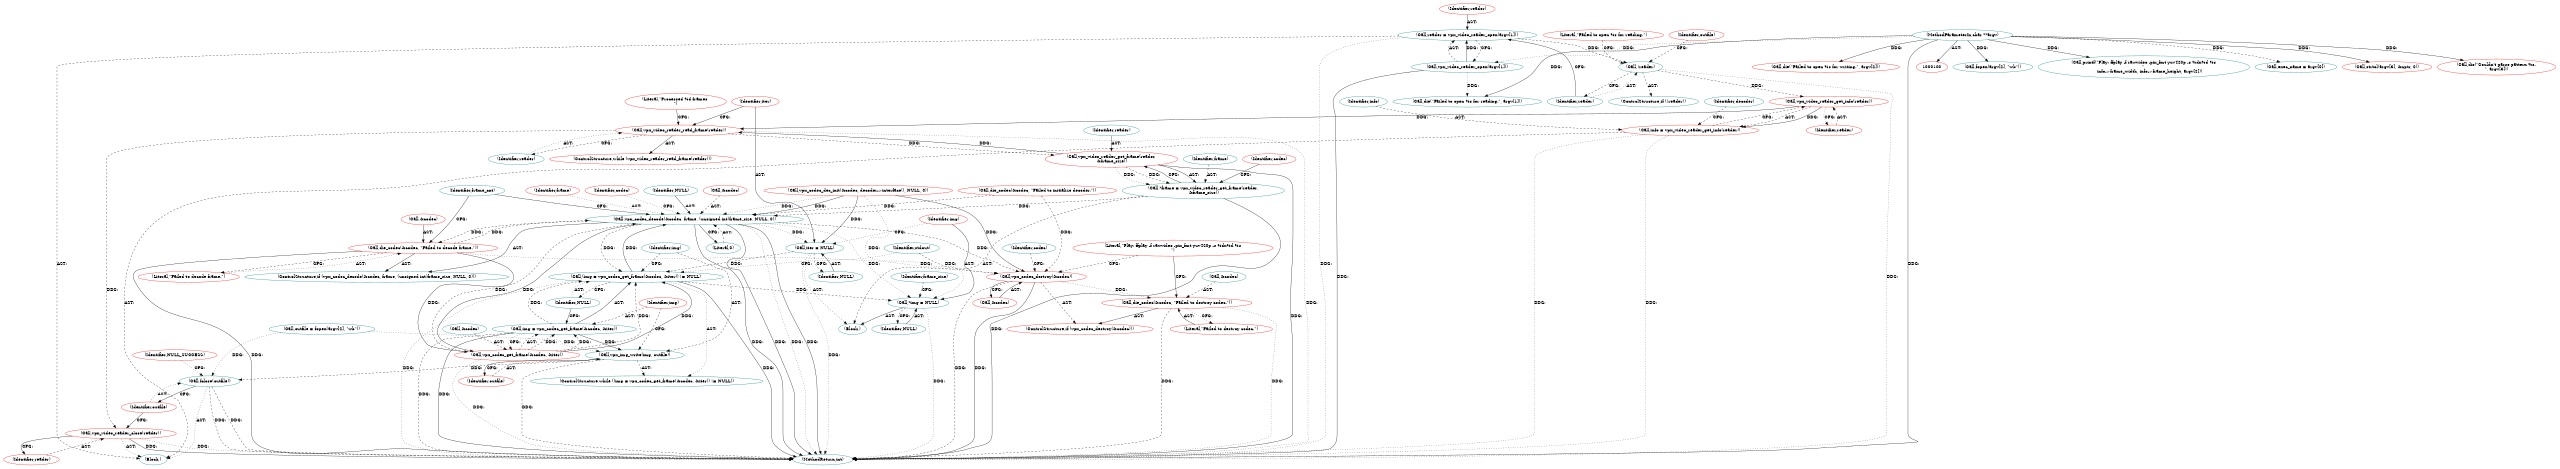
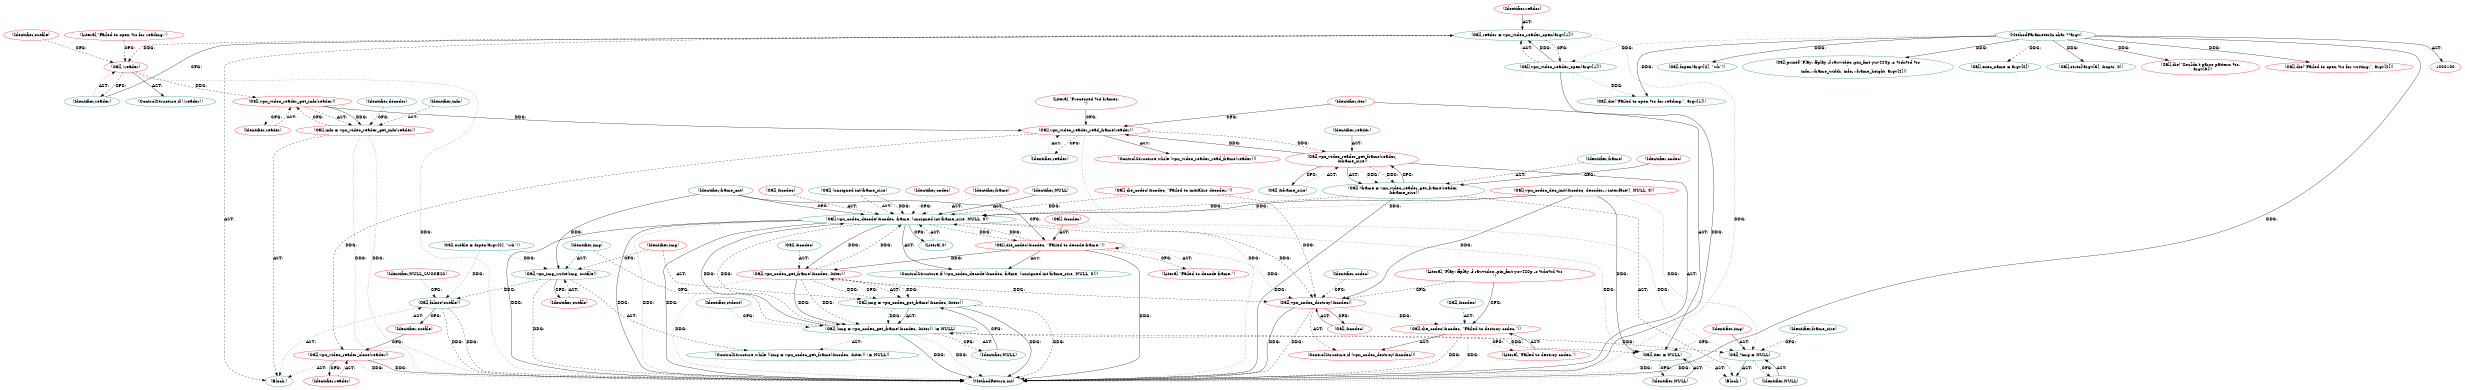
  digraph {
    node [color=teal]
    edge [style=dashed]
    n1 [label="(Call,reader = vpx_video_reader_open(argv[1]))"]
    n2 [label="(Call,vpx_video_reader_open(argv[1]))"]
-   n3 [label="(Call,!reader)"]
+   n3 [color=red label="(Call,!reader)"]
    n4 [label="(MethodReturn,int)"]
    n5 [label="(Block,)"]
    n6 [label="(Call,die(\"Failed to open %s for reading.\", argv[1]))"]
    n7 [color=red label="(Call,vpx_video_reader_get_info(reader))"]
    n8 [label="(Identifier,reader)"]
    n9 [label="(ControlStructure,if (!reader))"]
    n10 [label="(MethodParameterIn,char **argv)"]
    n11 [label="(Call,fopen(argv[2], \"wb\"))"]
    n12 [label="(Call,printf(\"Play: ffplay -f rawvideo -pix_fmt yuv420p -s %dx%d %s\n\",\n         info->frame_width, info->frame_height, argv[2]))"]
    n13 [label="(Call,exec_name = argv[0])"]
-   n14 [color=red label="(Call,strtol(argv[3], &nptr, 0))"]
+   n14 [label="(Call,strtol(argv[3], &nptr, 0))"]
    n15 [color=red label="(Call,die(\"Couldn't parse pattern %s.\n\", argv[3]))"]
    n16 [color=red label="(Call,die(\"Failed to open %s for writing.\", argv[2]))"]
    1000100 [color=red]
    n18 [color=red label="(Call,info = vpx_video_reader_get_info(reader))"]
    n19 [color=red label="(Call,vpx_video_reader_read_frame(reader))"]
    n20 [color=red label="(Identifier,reader)"]
    n21 [color=red label="(Call,vpx_video_reader_get_frame(reader,\n &frame_size))"]
    n22 [color=red label="(Call,vpx_video_reader_close(reader))"]
    n23 [color=red label="(ControlStructure,while (vpx_video_reader_read_frame(reader)))"]
    n24 [label="(Identifier,reader)"]
    n25 [label="(Call,*frame = vpx_video_reader_get_frame(reader,\n &frame_size))"]
+   n26 [label="(Call,&frame_size)"]
    n27 [color=red label="(Identifier,reader)"]
    n28 [label="(Call,vpx_codec_decode(&codec, frame, (unsigned int)frame_size, NULL, 0))"]
    n29 [label="(Block,)"]
    n30 [label="(Call,iter = NULL)"]
    n31 [label="(Call,*img = NULL)"]
    n32 [color=red label="(Call,die_codec(&codec, \"Failed to decode frame.\"))"]
    n33 [color=red label="(Call,vpx_codec_get_frame(&codec, &iter))"]
    n34 [label="(Call,(img = vpx_codec_get_frame(&codec, &iter)) != NULL)"]
    n35 [color=red label="(Call,vpx_codec_destroy(&codec))"]
    n36 [label="(Literal,0)"]
    n37 [label="(ControlStructure,if (vpx_codec_decode(&codec, frame, (unsigned int)frame_size, NULL, 0)))"]
    n38 [label="(Identifier,NULL)"]
    n39 [label="(Identifier,NULL)"]
    n40 [color=red label="(Literal,\"Failed to decode frame.\")"]
    n41 [label="(Call,img = vpx_codec_get_frame(&codec, &iter))"]
    n42 [label="(Identifier,NULL)"]
    n43 [label="(ControlStructure,while ((img = vpx_codec_get_frame(&codec, &iter)) != NULL))"]
    n44 [color=red label="(Call,die_codec(&codec, \"Failed to destroy codec.\"))"]
    n45 [color=red label="(ControlStructure,if (vpx_codec_destroy(&codec)))"]
    n46 [color=red label="(Call,&codec)"]
    n47 [label="(Call,vpx_img_write(img, outfile))"]
    n48 [label="(Call,fclose(outfile))"]
    n49 [color=red label="(Identifier,outfile)"]
    n50 [color=red label="(Identifier,outfile)"]
    n51 [color=red label="(Literal,\"Failed to destroy codec.\")"]
    n52 [label="(Identifier,info)"]
    n53 [label="(Identifier,reader)"]
    n54 [label="(Identifier,decoder)"]
    n55 [color=red label="(Identifier,reader)"]
    n56 [label="(Identifier,frame)"]
    n57 [label="(Identifier,NULL)"]
    n58 [color=red label="(Call,vpx_codec_dec_init(&codec, decoder->interface(), NULL, 0))"]
    n59 [color=red label="(Identifier,img)"]
    n60 [label="(Identifier,codec)"]
    n61 [color=red label="(Call,&codec)"]
    n62 [label="(Identifier,img)"]
    n63 [color=red label="(Identifier,NULL_SUCCESS)"]
    n64 [label="(Call,&codec)"]
    n65 [label="(Identifier,frame_cnt)"]
    n66 [color=red label="(Call,die_codec(&codec, \"Failed to initialize decoder.\"))"]
    n67 [color=red label="(Literal,\"Processed %d frames.\n\")"]
    n68 [color=red label="(Call,&codec)"]
    n69 [label="(Call,&codec)"]
    n70 [color=red label="(Identifier,codec)"]
    n71 [color=red label="(Literal,\"Play: ffplay -f rawvideo -pix_fmt yuv420p -s %dx%d %s\n\")"]
    n72 [color=red label="(Identifier,iter)"]
    n73 [label="(Identifier,stdout)"]
    n74 [color=red label="(Literal,\"Failed to open %s for reading.\")"]
    n75 [color=red label="(Identifier,img)"]
    n76 [color=red label="(Identifier,outfile)"]
+   n77 [label="(Call,(unsigned int)frame_size)"]
    n78 [color=red label="(Identifier,frame)"]
    n79 [label="(Identifier,frame_size)"]
    n80 [color=red label="(Identifier,codec)"]
    n81 [label="(Call,outfile = fopen(argv[2], \"wb\"))"]
    n1 -> n2 [label="CFG: "]
    n1 -> n3 [label="DDG: "]
    n1 -> n4 [label="DDG: " style=dotted]
    n1 -> n5 [label="AST: "]
    n2 -> n1 [label="AST: "]
    n2 -> n1 [label="DDG: " style=solid]
    n2 -> n4 [label="DDG: " style=solid]
    n2 -> n6 [label="DDG: " style=dotted]
    n3 -> n4 [label="DDG: " style=dotted]
    n3 -> n7 [label="DDG: "]
    n3 -> n8 [label="CFG: "]
-   n3 -> n9 [label="AST: "]
+   n3 -> n9 [label="AST: " style=solid]
    n7 -> n18 [label="AST: "]
    n7 -> n18 [label="DDG: " style=solid]
    n7 -> n19 [label="DDG: " style=solid]
    n7 -> n20 [label="CFG: " style=dotted]
    n8 -> n1 [label="CFG: " style=solid]
    n8 -> n3 [label="AST: " style=dotted]
    n10 -> n2 [label="DDG: " style=dotted]
    n10 -> n4 [label="DDG: " style=solid]
    n10 -> n6 [label="DDG: " style=solid]
    n10 -> n11 [label="DDG: " style=solid]
    n10 -> n12 [label="DDG: " style=solid]
    n10 -> n13 [label="DDG: "]
    n10 -> n14 [label="DDG: " style=solid]
    n10 -> n15 [label="DDG: " style=solid]
    n10 -> n16 [label="DDG: " style=solid]
    n10 -> 1000100 [label="AST: " style=solid]
    n18 -> n4 [label="DDG: " style=dotted]
    n18 -> n4 [label="DDG: " style=dotted]
    n18 -> n5 [label="AST: "]
    n18 -> n7 [label="CFG: "]
    n19 -> n4 [label="DDG: " style=dotted]
    n19 -> n21 [label="DDG: "]
    n19 -> n22 [label="DDG: "]
    n19 -> n23 [label="AST: " style=solid]
    n19 -> n24 [label="CFG: "]
    n20 -> n7 [label="AST: "]
-   n21 -> n4 [label="DDG: " style=solid]
+   n21 -> n4 [label="AST: " style=solid]
    n21 -> n19 [label="DDG: " style=solid]
    n21 -> n25 [label="AST: " style=solid]
    n21 -> n25 [label="DDG: " style=dotted]
    n21 -> n25 [label="DDG: "]
+   n21 -> n26 [label="CFG: " style=solid]
    n22 -> n4 [label="DDG: " style=solid]
    n22 -> n4 [label="DDG: " style=dotted]
    n22 -> n5 [label="AST: " style=dotted]
    n22 -> n27 [label="CFG: " style=solid]
    n24 -> n19 [label="AST: " style=dotted]
    n25 -> n4 [label="DDG: " style=solid]
    n25 -> n21 [label="CFG: " style=solid]
    n25 -> n28 [label="DDG: "]
    n25 -> n29 [label="AST: "]
+   n26 -> n21 [label="AST: " style=dotted]
    n27 -> n22 [label="AST: "]
    n28 -> n4 [label="DDG: " style=dotted]
    n28 -> n4 [label="DDG: " style=solid]
    n28 -> n4 [label="DDG: " style=solid]
    n28 -> n4 [label="DDG: " style=solid]
    n28 -> n30 [label="DDG: " style=dotted]
    n28 -> n31 [label="DDG: " style=dotted]
    n28 -> n32 [label="DDG: "]
    n28 -> n33 [label="DDG: " style=solid]
    n28 -> n34 [label="DDG: "]
    n28 -> n35 [label="DDG: "]
    n28 -> n36 [label="CFG: " style=solid]
    n28 -> n37 [label="AST: " style=solid]
    n30 -> n4 [label="DDG: " style=dotted]
    n30 -> n29 [label="AST: " style=dotted]
    n30 -> n38 [label="CFG: "]
    n31 -> n4 [label="DDG: " style=dotted]
    n31 -> n29 [label="AST: " style=solid]
    n31 -> n39 [label="CFG: "]
    n32 -> n4 [label="DDG: " style=solid]
    n32 -> n28 [label="DDG: "]
    n32 -> n33 [label="DDG: " style=solid]
    n32 -> n35 [label="DDG: " style=dotted]
    n32 -> n37 [label="AST: " style=solid]
    n32 -> n40 [label="CFG: "]
    n33 -> n4 [label="DDG: " style=dotted]
    n33 -> n28 [label="DDG: "]
    n33 -> n34 [label="DDG: "]
    n33 -> n34 [label="DDG: " style=solid]
-   n73 -> n35 [label="DDG: "]
+   n33 -> n35 [label="DDG: "]
    n33 -> n41 [label="AST: "]
    n33 -> n41 [label="DDG: "]
    n33 -> n41 [label="DDG: "]
    n34 -> n4 [label="DDG: " style=solid]
    n34 -> n4 [label="DDG: " style=dotted]
    n34 -> n28 [label="DDG: " style=solid]
-   n30 -> n34 [label="DDG: "]
+   n34 -> n30 [label="DDG: "]
    n34 -> n31 [label="DDG: "]
    n34 -> n42 [label="CFG: "]
    n34 -> n43 [label="AST: " style=dotted]
    n35 -> n4 [label="DDG: " style=solid]
    n35 -> n4 [label="DDG: "]
    n35 -> n44 [label="DDG: " style=dotted]
    n35 -> n45 [label="AST: "]
    n35 -> n46 [label="CFG: " style=solid]
    n36 -> n28 [label="AST: "]
    n38 -> n30 [label="AST: " style=solid]
    n39 -> n31 [label="AST: " style=solid]
    n40 -> n32 [label="AST: " style=dotted]
    n41 -> n4 [label="DDG: "]
    n41 -> n4 [label="DDG: " style=solid]
    n41 -> n33 [label="CFG: " style=dotted]
    n41 -> n34 [label="AST: " style=solid]
    n41 -> n34 [label="DDG: "]
-   n41 -> n47 [label="DDG: " style=solid]
+   n65 -> n47 [label="DDG: " style=solid]
    n42 -> n34 [label="AST: " style=dotted]
    n42 -> n41 [label="CFG: " style=solid]
    n44 -> n4 [label="DDG: "]
    n44 -> n4 [label="DDG: " style=dotted]
    n44 -> n45 [label="AST: " style=solid]
    n44 -> n51 [label="CFG: " style=dotted]
    n46 -> n35 [label="AST: " style=solid]
    n47 -> n4 [label="DDG: "]
    n47 -> n43 [label="AST: "]
    n47 -> n48 [label="DDG: "]
    n47 -> n49 [label="CFG: " style=solid]
    n48 -> n4 [label="DDG: "]
    n48 -> n4 [label="DDG: "]
    n48 -> n5 [label="AST: " style=dotted]
    n48 -> n50 [label="CFG: " style=solid]
    n49 -> n47 [label="AST: "]
    n50 -> n22 [label="CFG: " style=solid]
    n50 -> n48 [label="AST: " style=dotted]
    n51 -> n44 [label="AST: " style=solid]
    n52 -> n18 [label="AST: "]
    n53 -> n21 [label="AST: " style=solid]
    n54 -> n18 [label="CFG: "]
    n55 -> n1 [label="AST: " style=solid]
    n56 -> n25 [label="AST: "]
    n57 -> n28 [label="AST: " style=solid]
    n58 -> n28 [label="DDG: " style=dotted]
    n58 -> n28 [label="DDG: " style=solid]
    n58 -> n30 [label="DDG: " style=solid]
    n58 -> n31 [label="DDG: " style=dotted]
    n58 -> n35 [label="DDG: " style=solid]
    n59 -> n41 [label="AST: "]
    n59 -> n47 [label="CFG: "]
    n60 -> n35 [label="CFG: "]
    n61 -> n32 [label="AST: " style=solid]
    n62 -> n34 [label="CFG: "]
    n62 -> n47 [label="AST: "]
    n63 -> n48 [label="CFG: " style=dotted]
    n64 -> n44 [label="AST: "]
    n65 -> n28 [label="CFG: " style=solid]
    n65 -> n32 [label="CFG: " style=solid]
    n66 -> n28 [label="DDG: "]
    n66 -> n35 [label="DDG: "]
    n67 -> n19 [label="CFG: " style=solid]
    n68 -> n28 [label="AST: "]
    n69 -> n33 [label="AST: "]
    n70 -> n25 [label="CFG: " style=solid]
    n71 -> n35 [label="CFG: "]
    n71 -> n44 [label="CFG: " style=solid]
    n72 -> n19 [label="CFG: " style=solid]
    n72 -> n30 [label="AST: " style=solid]
    n73 -> n34 [label="CFG: " style=dotted]
    n74 -> n3 [label="CFG: "]
    n75 -> n30 [label="CFG: " style=dotted]
    n75 -> n31 [label="AST: " style=solid]
    n76 -> n3 [label="CFG: "]
+   n77 -> n28 [label="AST: "]
+   n77 -> n28 [label="DDG: "]
    n78 -> n28 [label="AST: " style=dotted]
    n79 -> n31 [label="CFG: "]
    n80 -> n28 [label="CFG: " style=dotted]
    n81 -> n47 [label="DDG: " style=dotted]
    n81 -> n48 [label="DDG: " style=dotted]
  }
